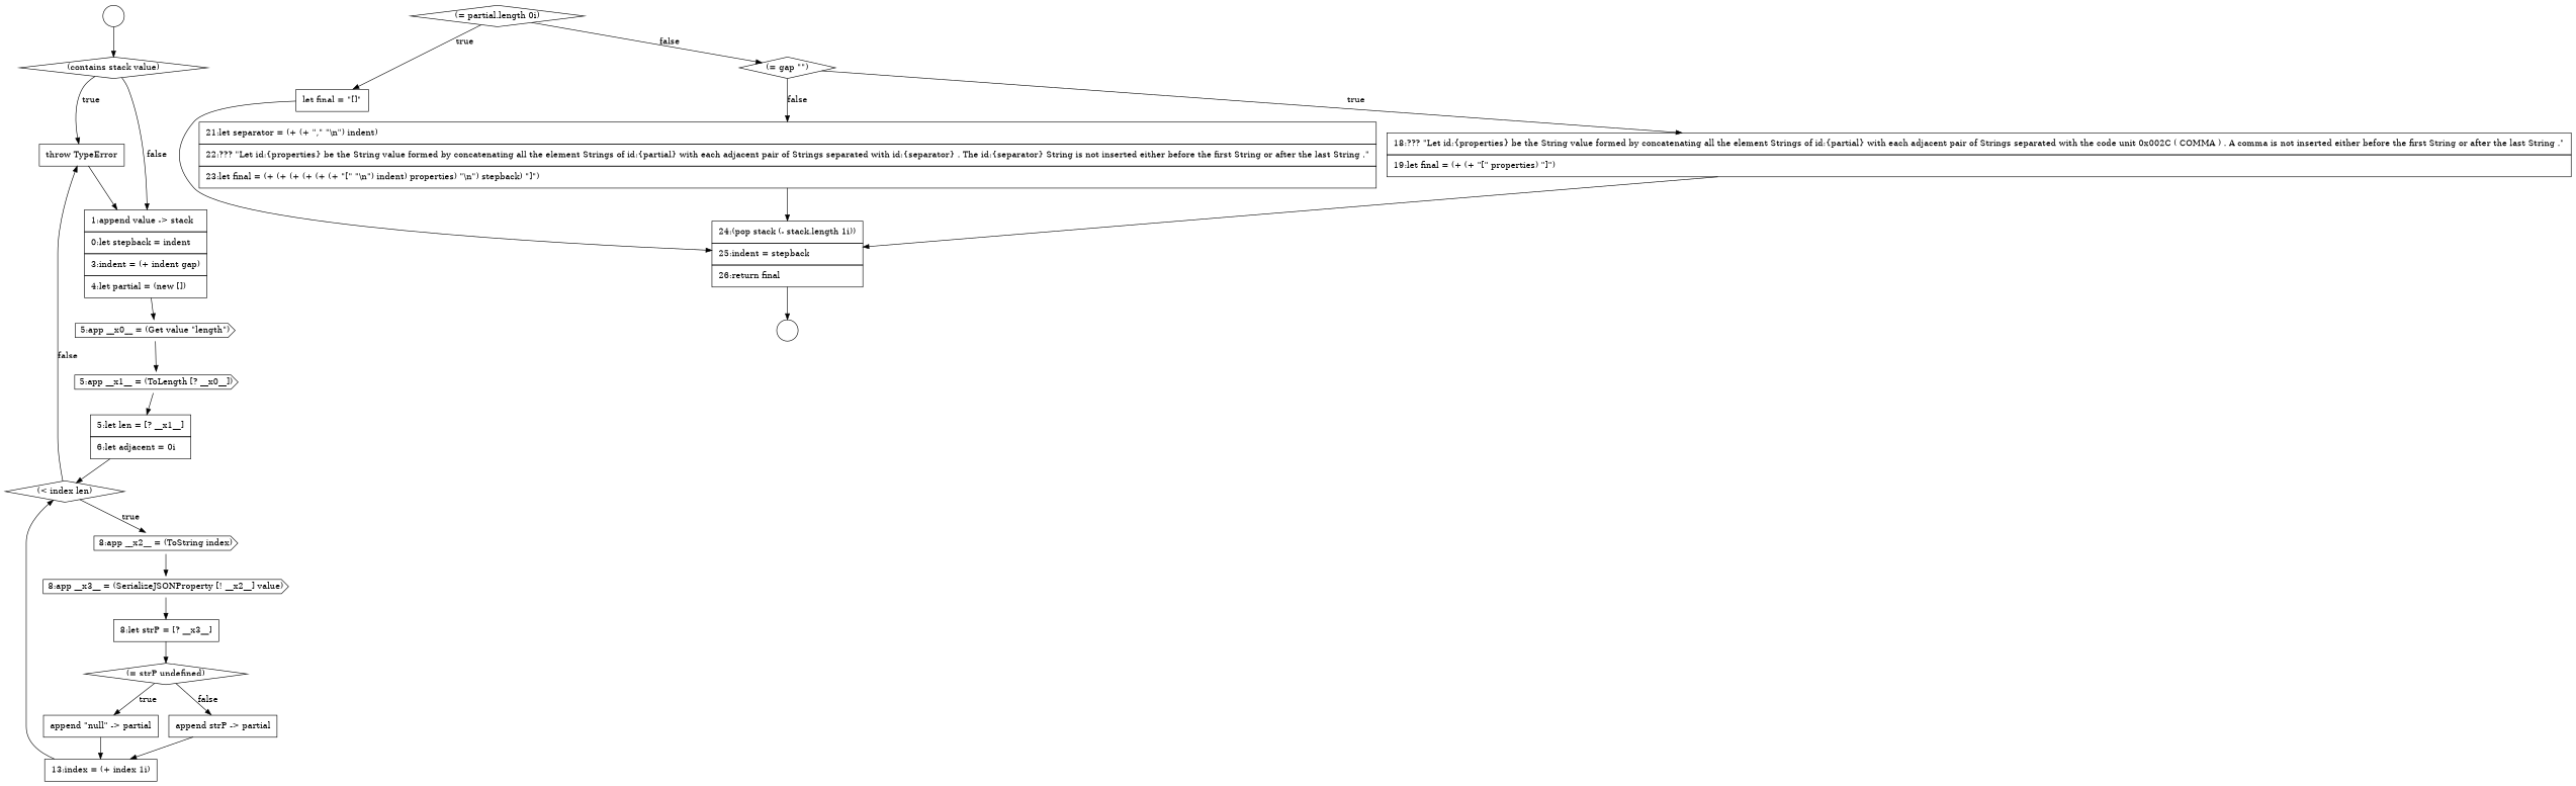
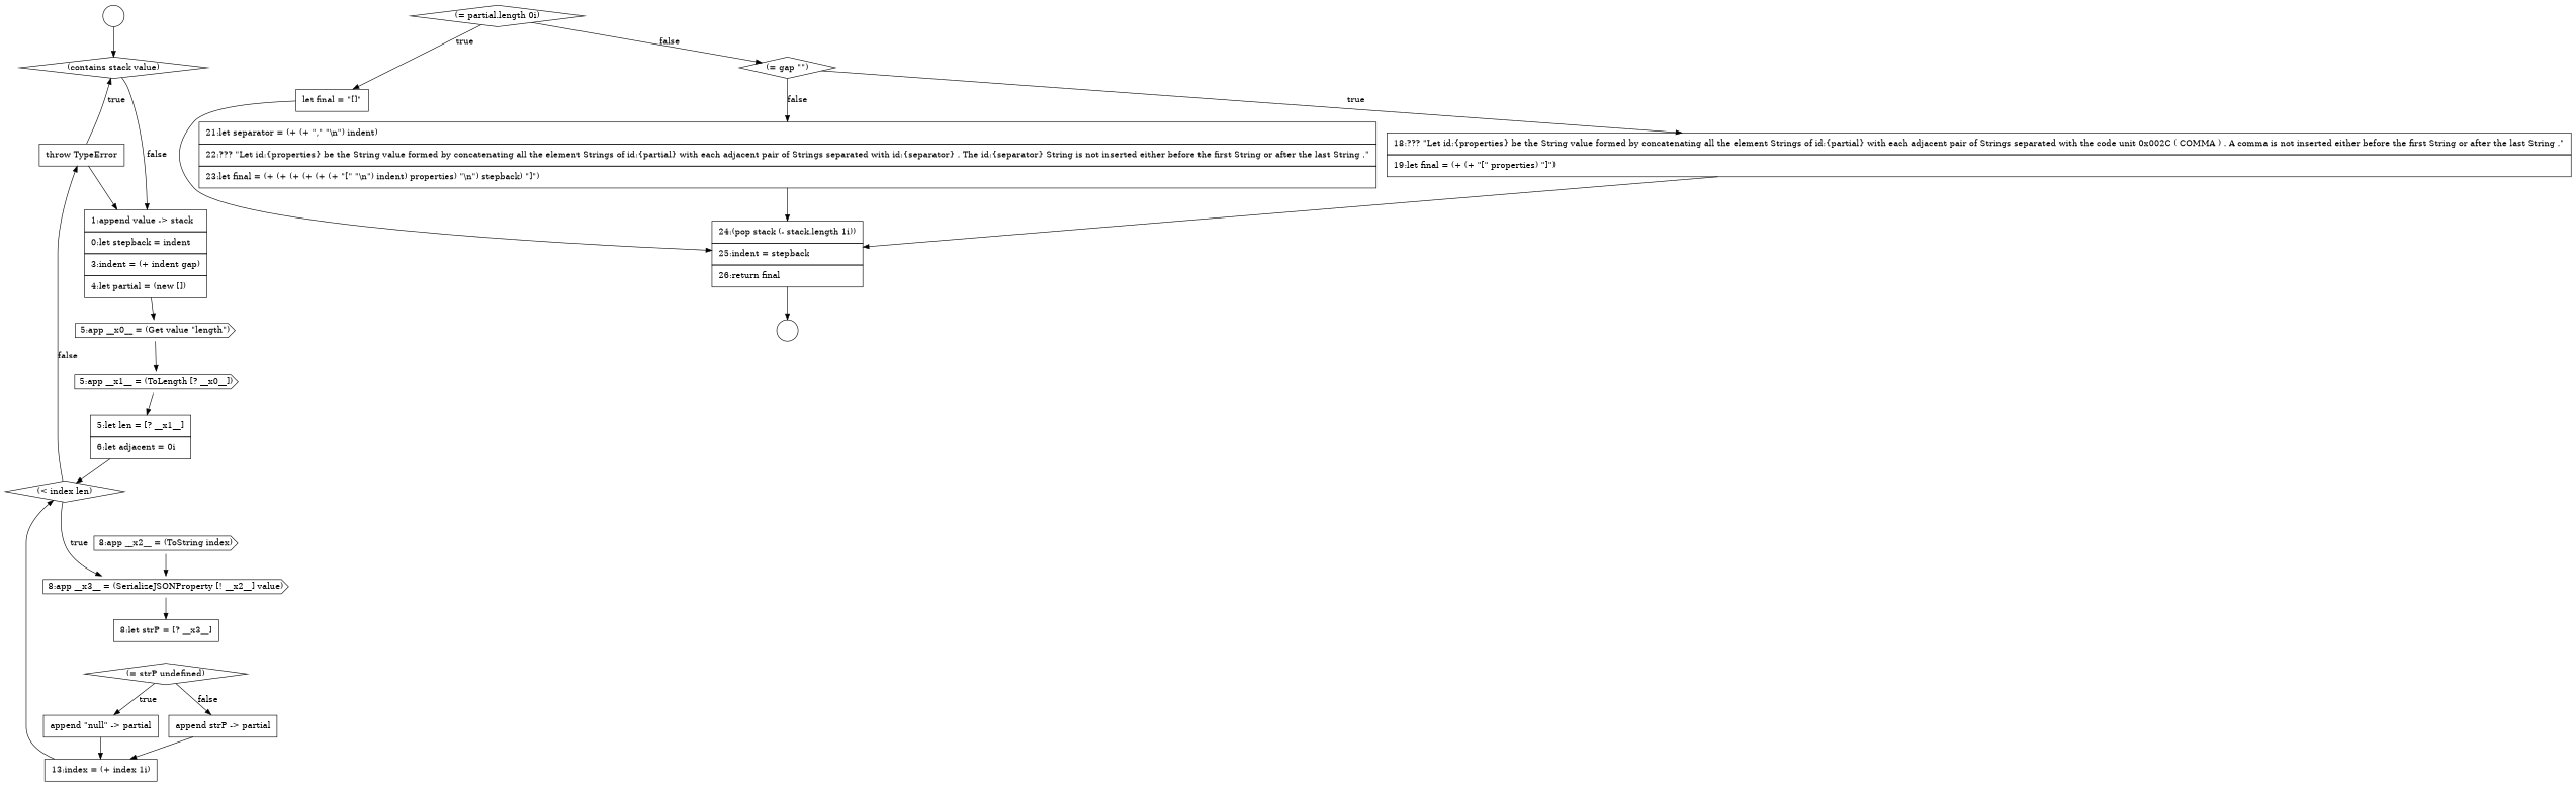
  digraph {
    node [color=black fillcolor=white shape=none style=filled]
    edge [color=black]
    n1 [label=" " shape=circle]
    n2 [label=<<font color="black">(contains stack value)</font>> shape=diamond]
    n3 [label=<<font color="black">     <table border="0" cellborder="1" cellspacing="0" cellpadding="10">       <tr><td align="left">throw TypeError</td></tr>     </table>   </font>> margin=0]
    n4 [label=<<font color="black">     <table border="0" cellborder="1" cellspacing="0" cellpadding="10">       <tr><td align="left">1:append value -&gt; stack</td></tr>       <tr><td align="left">0:let stepback = indent</td></tr>       <tr><td align="left">3:indent = (+ indent gap)</td></tr>       <tr><td align="left">4:let partial = (new [])</td></tr>     </table>   </font>> margin=0]
    n5 [label=<<font color="black">8:app __x3__ = (SerializeJSONProperty [! __x2__] value)</font>> shape=cds]
    n6 [label=<<font color="black">     <table border="0" cellborder="1" cellspacing="0" cellpadding="10">       <tr><td align="left">8:let strP = [? __x3__]</td></tr>     </table>   </font>> margin=0]
    n7 [label=<<font color="black">(= strP undefined)</font>> shape=diamond]
    n8 [label=<<font color="black">     <table border="0" cellborder="1" cellspacing="0" cellpadding="10">       <tr><td align="left">append strP -&gt; partial</td></tr>     </table>   </font>> margin=0]
    n9 [label=<<font color="black">     <table border="0" cellborder="1" cellspacing="0" cellpadding="10">       <tr><td align="left">13:index = (+ index 1i)</td></tr>     </table>   </font>> margin=0]
    n10 [label=<<font color="black">(&lt; index len)</font>> shape=diamond]
    n11 [label=<<font color="black">5:app __x1__ = (ToLength [? __x0__])</font>> shape=cds]
    n12 [label=<<font color="black">     <table border="0" cellborder="1" cellspacing="0" cellpadding="10">       <tr><td align="left">5:let len = [? __x1__]</td></tr>       <tr><td align="left">6:let adjacent = 0i</td></tr>     </table>   </font>> margin=0]
    n13 [label=<<font color="black">     <table border="0" cellborder="1" cellspacing="0" cellpadding="10">       <tr><td align="left">append &quot;null&quot; -&gt; partial</td></tr>     </table>   </font>> margin=0]
    n14 [label=<<font color="black">(= partial.length 0i)</font>> shape=diamond]
    n15 [label=<<font color="black">     <table border="0" cellborder="1" cellspacing="0" cellpadding="10">       <tr><td align="left">let final = &quot;[]&quot;</td></tr>     </table>   </font>> margin=0]
    n16 [label=<<font color="black">(= gap &quot;&quot;)</font>> shape=diamond]
    n17 [label=<<font color="black">     <table border="0" cellborder="1" cellspacing="0" cellpadding="10">       <tr><td align="left">24:(pop stack (- stack.length 1i))</td></tr>       <tr><td align="left">25:indent = stepback</td></tr>       <tr><td align="left">26:return final</td></tr>     </table>   </font>> margin=0]
    n18 [label=<<font color="black">     <table border="0" cellborder="1" cellspacing="0" cellpadding="10">       <tr><td align="left">21:let separator = (+ (+ &quot;,&quot; &quot;\n&quot;) indent)</td></tr>       <tr><td align="left">22:??? &quot;Let id:{properties} be the String value formed by concatenating all the element Strings of id:{partial} with each adjacent pair of Strings separated with id:{separator} . The id:{separator} String is not inserted either before the first String or after the last String .&quot;</td></tr>       <tr><td align="left">23:let final = (+ (+ (+ (+ (+ (+ &quot;[&quot; &quot;\n&quot;) indent) properties) &quot;\n&quot;) stepback) &quot;]&quot;)</td></tr>     </table>   </font>> margin=0]
    n19 [label=<<font color="black">     <table border="0" cellborder="1" cellspacing="0" cellpadding="10">       <tr><td align="left">18:??? &quot;Let id:{properties} be the String value formed by concatenating all the element Strings of id:{partial} with each adjacent pair of Strings separated with the code unit 0x002C ( COMMA ) . A comma is not inserted either before the first String or after the last String .&quot;</td></tr>       <tr><td align="left">19:let final = (+ (+ &quot;[&quot; properties) &quot;]&quot;)</td></tr>     </table>   </font>> margin=0]
    n20 [label=<<font color="black">8:app __x2__ = (ToString index)</font>> shape=cds]
    n21 [label=<<font color="black">5:app __x0__ = (Get value &quot;length&quot;)</font>> shape=cds]
    n22 [label=" " shape=circle]
    n1 -> n2
-   n2 -> n3 [label=<<font color="black">true</font>>]
+   n3 -> n2 [label=<<font color="black">true</font>>]
    n2 -> n4 [label=<<font color="black">false</font>>]
    n3 -> n4
    n4 -> n21
    n5 -> n6
-   n6 -> n7
    n7 -> n8 [label=<<font color="black">false</font>>]
    n7 -> n13 [label=<<font color="black">true</font>>]
    n8 -> n9
    n9 -> n10
    n10 -> n3 [label=<<font color="black">false</font>>]
-   n10 -> n20 [label=<<font color="black">true</font>>]
+   n10 -> n5 [label=<<font color="black">true</font>>]
    n11 -> n12
    n12 -> n10
    n13 -> n9
    n14 -> n15 [label=<<font color="black">true</font>>]
    n14 -> n16 [label=<<font color="black">false</font>>]
    n15 -> n17
    n16 -> n18 [label=<<font color="black">false</font>>]
    n16 -> n19 [label=<<font color="black">true</font>>]
    n17 -> n22
    n18 -> n17
    n19 -> n17
    n20 -> n5
    n21 -> n11
  }
